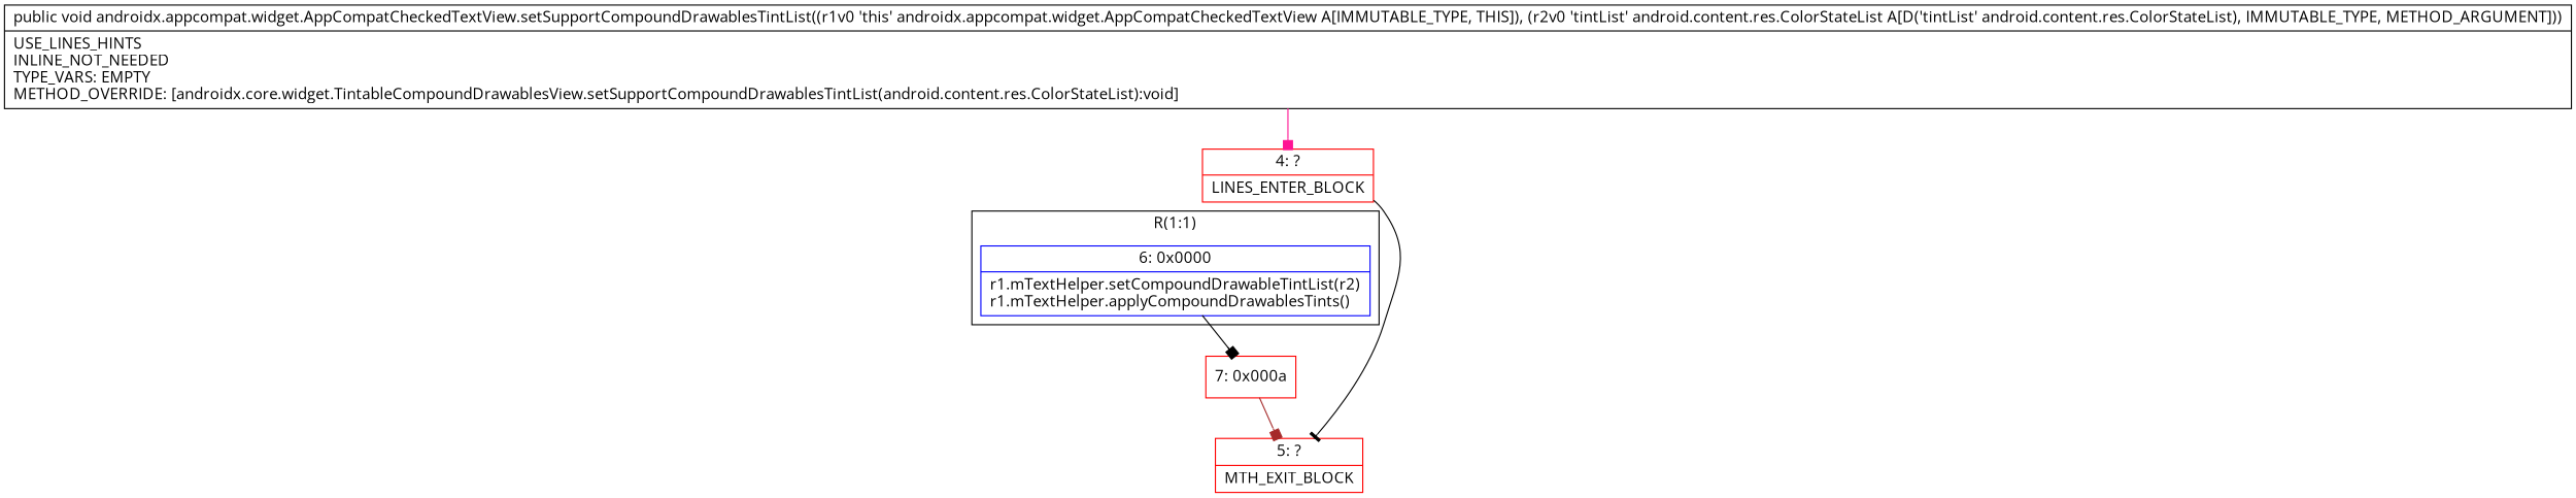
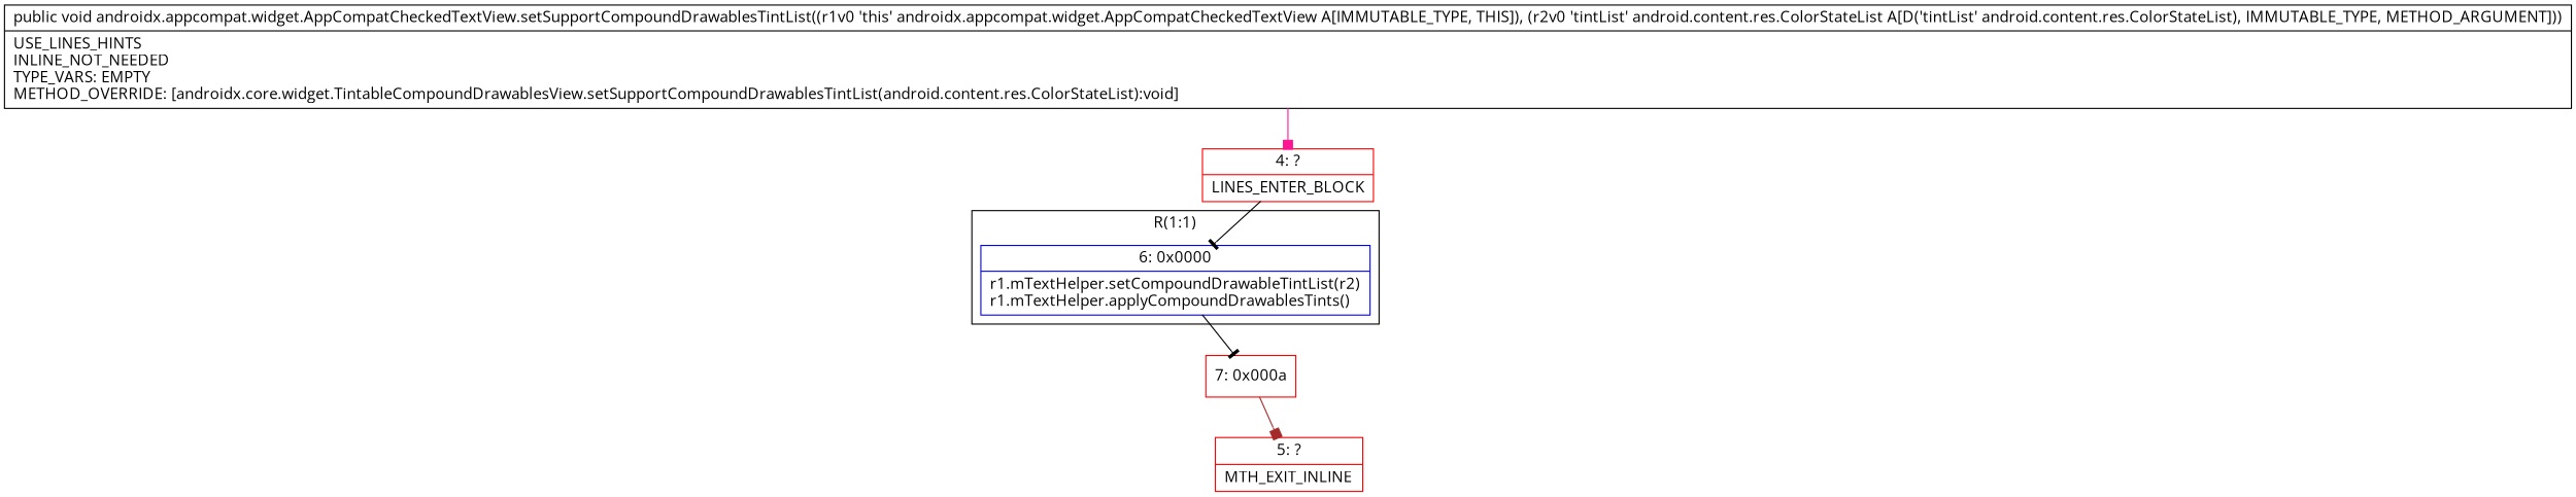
  digraph {
    fontname="Open Sans"
    node [color=red fontname="Open Sans" shape=record]
    edge [arrowhead=tee color=black fontname="Open Sans"]
    n1 [color=blue label="{6\:\ 0x0000|r1.mTextHelper.setCompoundDrawableTintList(r2)\lr1.mTextHelper.applyCompoundDrawablesTints()\l}"]
    n2 [label="{7\:\ 0x000a}"]
-   n3 [label="{5\:\ ?|MTH_EXIT_BLOCK\l}"]
+   n3 [label="{5\:\ ?|MTH_EXIT_INLINE\l}"]
    n4 [label="{4\:\ ?|LINES_ENTER_BLOCK\l}"]
    n5 [label="{public void androidx.appcompat.widget.AppCompatCheckedTextView.setSupportCompoundDrawablesTintList((r1v0 'this' androidx.appcompat.widget.AppCompatCheckedTextView A[IMMUTABLE_TYPE, THIS]), (r2v0 'tintList' android.content.res.ColorStateList A[D('tintList' android.content.res.ColorStateList), IMMUTABLE_TYPE, METHOD_ARGUMENT]))  | USE_LINES_HINTS\lINLINE_NOT_NEEDED\lTYPE_VARS: EMPTY\lMETHOD_OVERRIDE: [androidx.core.widget.TintableCompoundDrawablesView.setSupportCompoundDrawablesTintList(android.content.res.ColorStateList):void]\l}" color=""]
    subgraph cluster_1 {
      label="R(1:1)"
      n1
    }
-   n1 -> n2 [arrowhead=box]
+   n1 -> n2
    n2 -> n3 [arrowhead=box color=brown]
-   n4 -> n3
+   n4 -> n1
    n5 -> n4 [arrowhead=box color=deeppink]
  }
